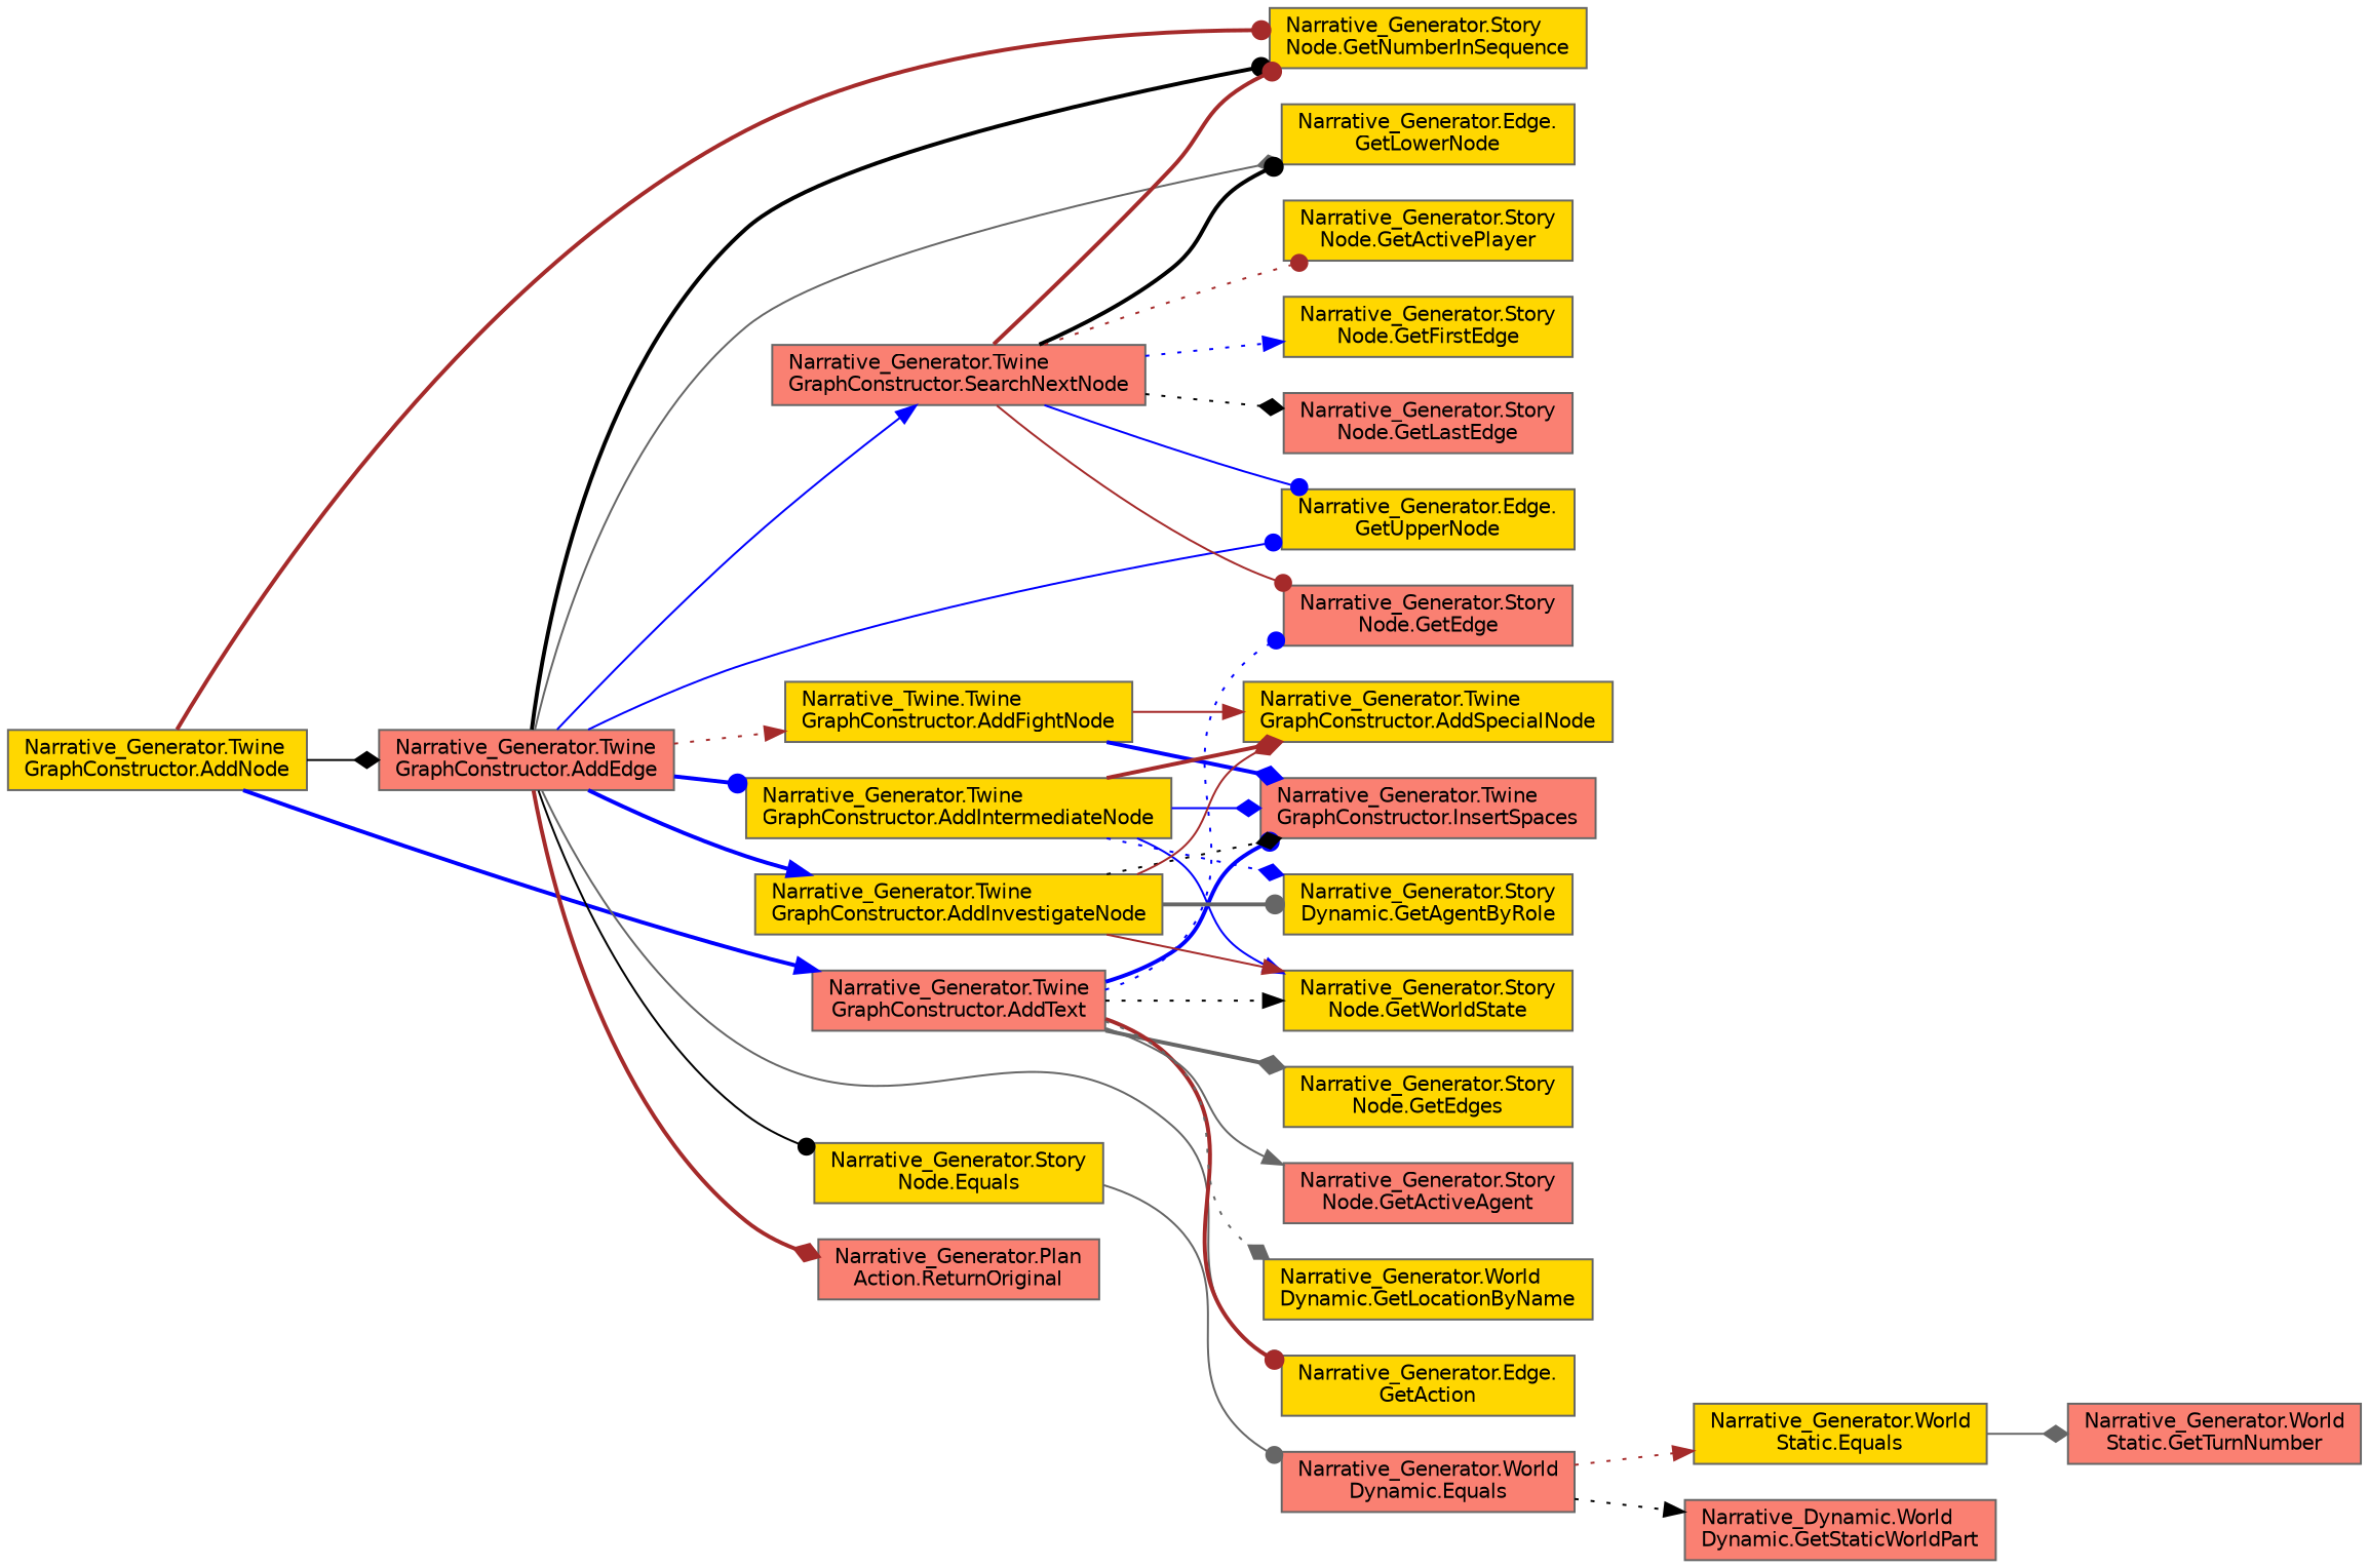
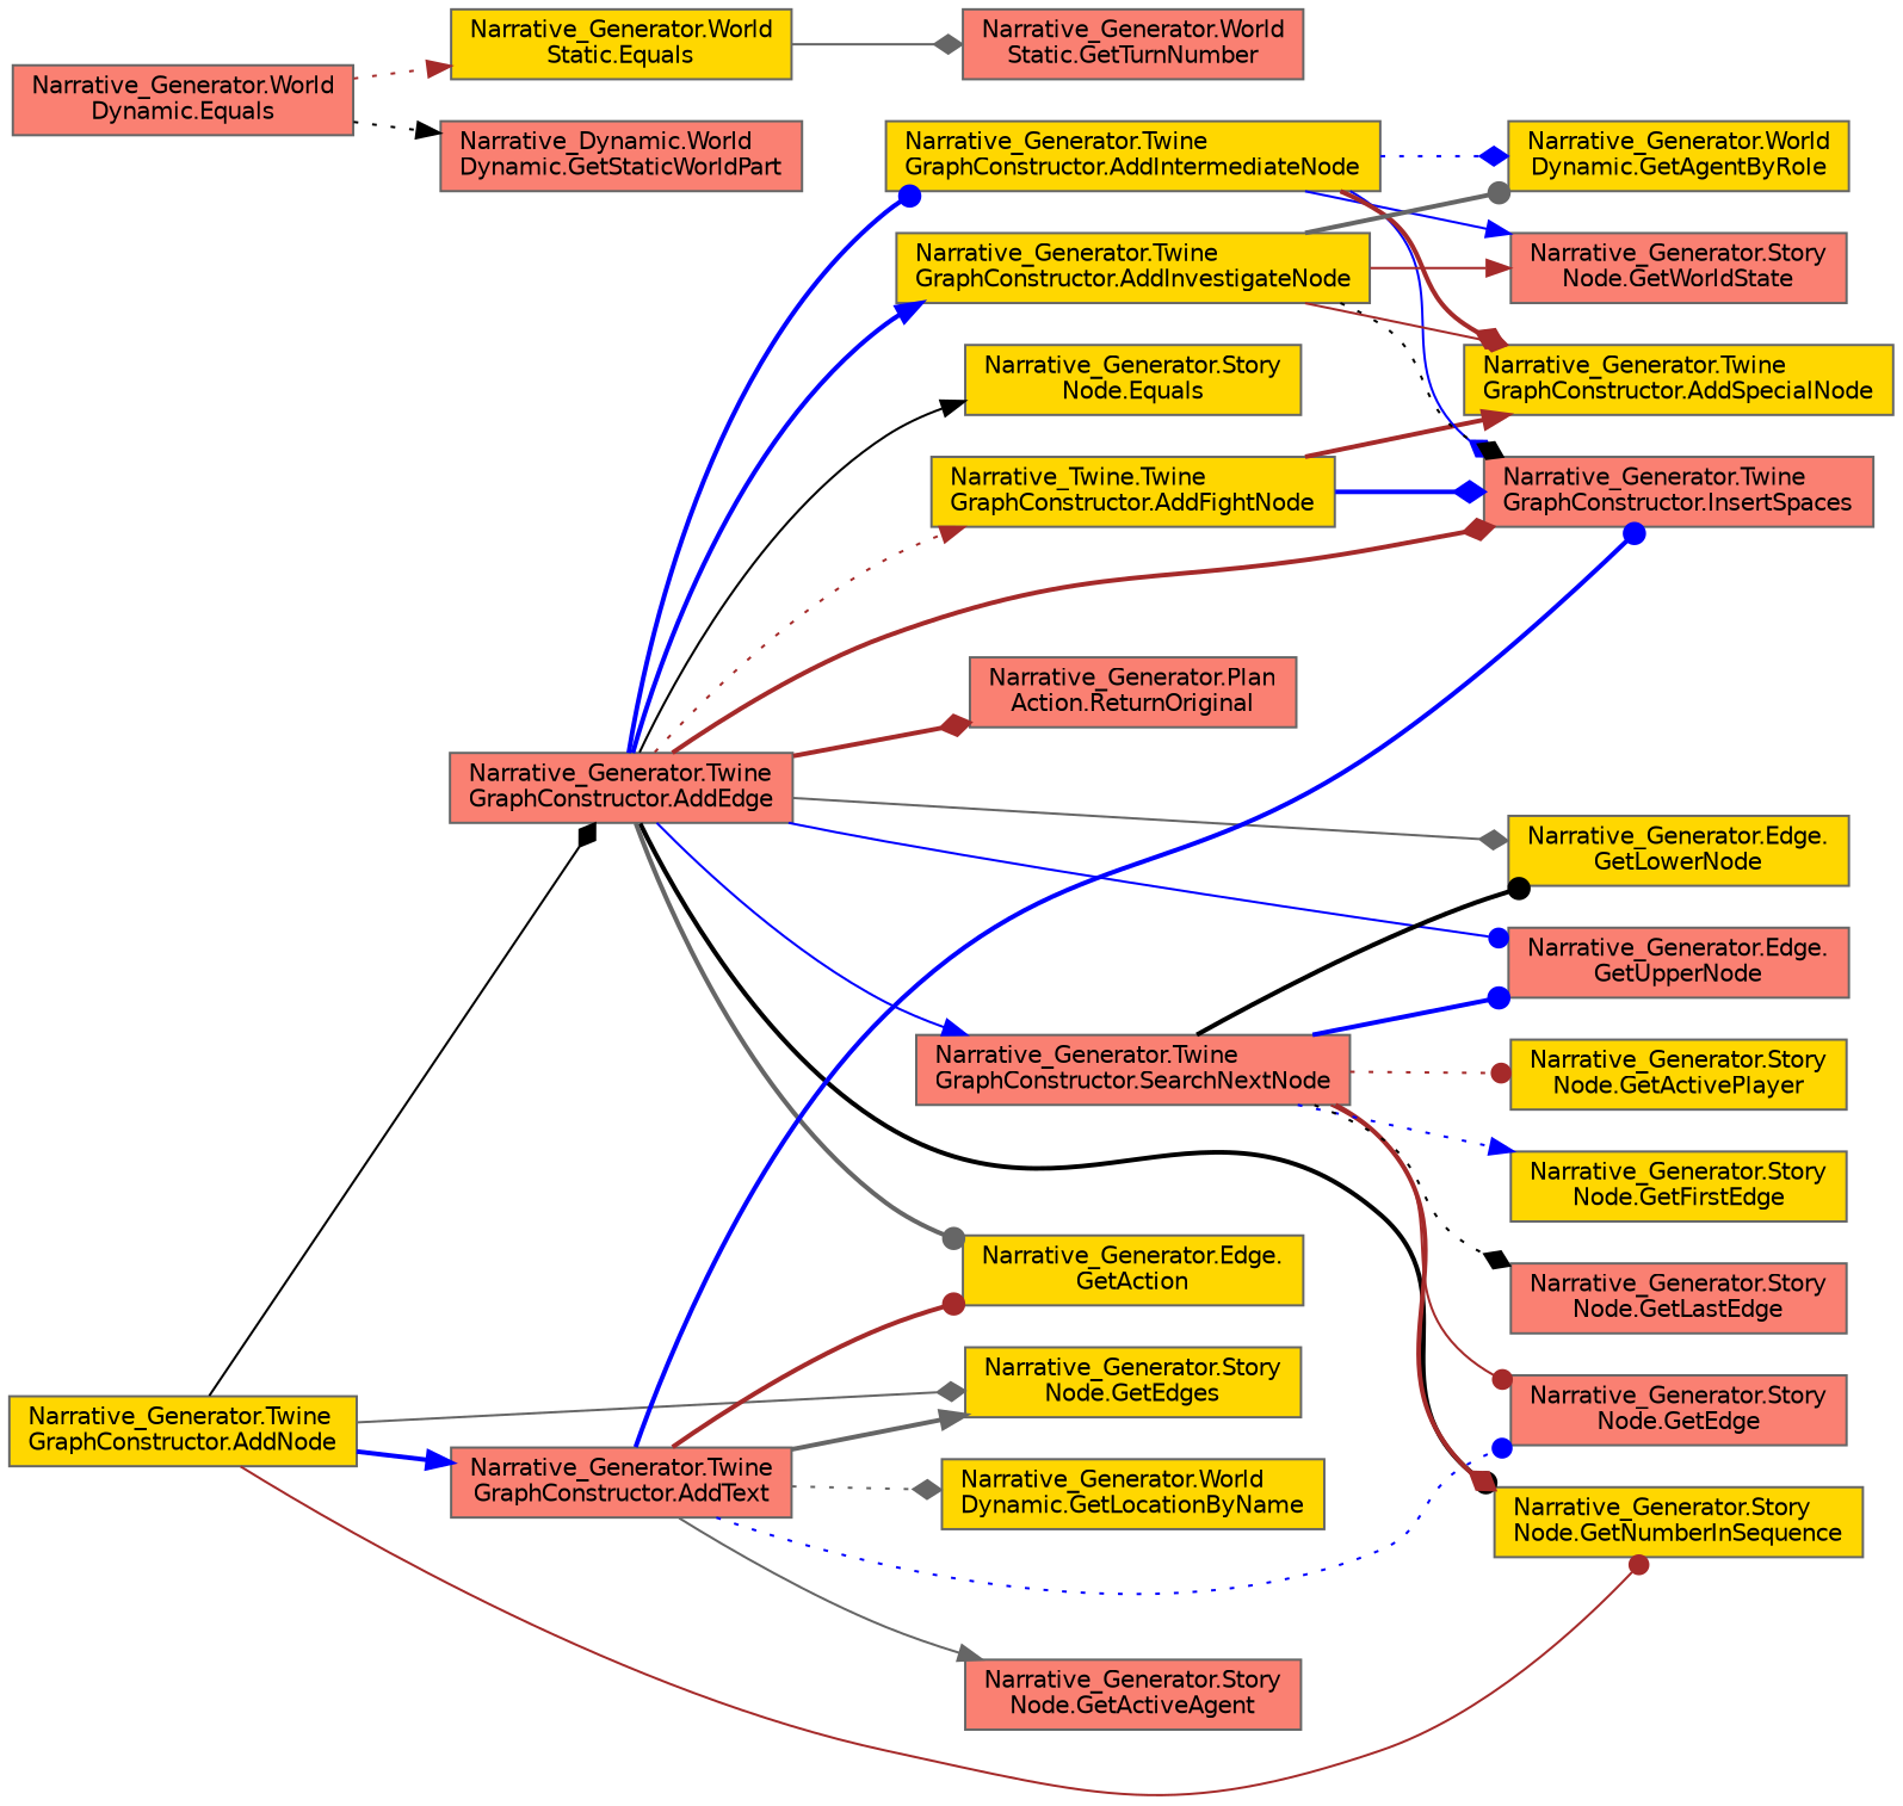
  digraph {
    rankdir=LR
    node [color=grey40 fillcolor=gold fontname=Helvetica fontsize=10 shape=box style=filled]
    edge [arrowhead=dot color=brown fontname=Helvetica fontsize=10 labelfontname=Helvetica labelfontsize=10 style=solid]
    n1 [color=gray40 fontcolor=black height=0.2 label="Narrative_Generator.Twine\lGraphConstructor.AddNode" width=0.4]
    n2 [fillcolor=salmon height=0.2 label="Narrative_Generator.Twine\lGraphConstructor.AddEdge" width=0.4]
    n3 [height=0.2 label="Narrative_Generator.Story\lNode.GetNumberInSequence" width=0.4]
    n4 [fillcolor=salmon height=0.2 label="Narrative_Generator.Twine\lGraphConstructor.AddText" width=0.4]
    n5 [height=0.2 label="Narrative_Generator.Story\lNode.GetEdges" width=0.4]
    n6 [height=0.2 label="Narrative_Twine.Twine\lGraphConstructor.AddFightNode" width=0.4]
    n7 [fillcolor=salmon height=0.2 label="Narrative_Generator.Twine\lGraphConstructor.InsertSpaces" width=0.4]
    n8 [height=0.2 label="Narrative_Generator.Twine\lGraphConstructor.AddIntermediateNode" width=0.4]
    n9 [height=0.2 label="Narrative_Generator.Twine\lGraphConstructor.AddInvestigateNode" width=0.4]
    n10 [height=0.2 label="Narrative_Generator.Story\lNode.Equals" width=0.4]
    n11 [height=0.2 label="Narrative_Generator.Edge.\lGetAction" width=0.4]
    n12 [height=0.2 label="Narrative_Generator.Edge.\lGetLowerNode" width=0.4]
-   n13 [height=0.2 label="Narrative_Generator.Edge.\lGetUpperNode" width=0.4]
+   n13 [fillcolor=salmon height=0.2 label="Narrative_Generator.Edge.\lGetUpperNode" width=0.4]
    n14 [fillcolor=salmon height=0.2 label="Narrative_Generator.Plan\lAction.ReturnOriginal" width=0.4]
    n15 [fillcolor=salmon height=0.2 label="Narrative_Generator.Twine\lGraphConstructor.SearchNextNode" width=0.4]
-   n16 [height=0.2 label="Narrative_Generator.Story\lNode.GetWorldState" width=0.4]
+   n16 [fillcolor=salmon height=0.2 label="Narrative_Generator.Story\lNode.GetWorldState" width=0.4]
    n17 [fillcolor=salmon height=0.2 label="Narrative_Generator.Story\lNode.GetEdge" width=0.4]
    n18 [fillcolor=salmon height=0.2 label="Narrative_Generator.Story\lNode.GetActiveAgent" width=0.4]
    n19 [height=0.2 label="Narrative_Generator.World\lDynamic.GetLocationByName" width=0.4]
    n20 [height=0.2 label="Narrative_Generator.Twine\lGraphConstructor.AddSpecialNode" width=0.4]
-   n21 [height=0.2 label="Narrative_Generator.Story\lDynamic.GetAgentByRole" width=0.4]
+   n21 [height=0.2 label="Narrative_Generator.World\lDynamic.GetAgentByRole" width=0.4]
    n22 [fillcolor=salmon height=0.2 label="Narrative_Generator.World\lDynamic.Equals" width=0.4]
    n23 [height=0.2 label="Narrative_Generator.Story\lNode.GetActivePlayer" width=0.4]
    n24 [height=0.2 label="Narrative_Generator.Story\lNode.GetFirstEdge" width=0.4]
    n25 [fillcolor=salmon height=0.2 label="Narrative_Generator.Story\lNode.GetLastEdge" width=0.4]
    n26 [height=0.2 label="Narrative_Generator.World\lStatic.Equals" width=0.4]
    n27 [fillcolor=salmon height=0.2 label="Narrative_Dynamic.World\lDynamic.GetStaticWorldPart" width=0.4]
    n28 [fillcolor=salmon height=0.2 label="Narrative_Generator.World\lStatic.GetTurnNumber" width=0.4]
    n1 -> n2 [arrowhead=diamond color=black]
-   n1 -> n3 [style=bold]
+   n1 -> n3
    n1 -> n4 [arrowhead=normal color=blue style=bold]
+   n1 -> n5 [arrowhead=diamond color=gray40]
    n2 -> n3 [color=black style=bold]
    n2 -> n6 [arrowhead=normal style=dotted]
+   n2 -> n7 [arrowhead=diamond style=bold]
    n2 -> n8 [color=blue style=bold]
    n2 -> n9 [arrowhead=normal color=blue style=bold]
-   n2 -> n10 [color=black]
-   n2 -> n11 [color=gray40]
+   n2 -> n10 [arrowhead=normal color=black]
+   n2 -> n11 [color=gray40 style=bold]
    n2 -> n12 [arrowhead=diamond color=gray40]
    n2 -> n13 [color=blue]
    n2 -> n14 [arrowhead=diamond style=bold]
    n2 -> n15 [arrowhead=normal color=blue]
-   n4 -> n5 [arrowhead=diamond color=gray40 style=bold]
+   n4 -> n5 [arrowhead=normal color=gray40 style=bold]
    n4 -> n7 [color=blue style=bold]
    n4 -> n11 [style=bold]
-   n4 -> n16 [arrowhead=normal color=black style=dotted]
    n4 -> n17 [color=blue style=dotted]
    n4 -> n18 [arrowhead=normal color=gray40]
    n4 -> n19 [arrowhead=diamond color=gray40 style=dotted]
    n6 -> n7 [arrowhead=diamond color=blue style=bold]
-   n6 -> n20 [arrowhead=normal]
+   n6 -> n20 [arrowhead=normal style=bold]
    n8 -> n7 [arrowhead=diamond color=blue]
    n8 -> n16 [arrowhead=normal color=blue]
    n8 -> n20 [arrowhead=diamond style=bold]
    n8 -> n21 [arrowhead=diamond color=blue style=dotted]
    n9 -> n7 [arrowhead=diamond color=black style=dotted]
    n9 -> n16 [arrowhead=normal]
    n9 -> n20 [arrowhead=diamond]
    n9 -> n21 [color=gray40 style=bold]
-   n10 -> n22 [color=gray40]
-   n15 -> n3 [style=bold]
+   n15 -> n3 [arrowhead=diamond style=bold]
    n15 -> n12 [color=black style=bold]
-   n15 -> n13 [color=blue]
+   n15 -> n13 [color=blue style=bold]
    n15 -> n17
    n15 -> n23 [style=dotted]
    n15 -> n24 [arrowhead=normal color=blue style=dotted]
    n15 -> n25 [arrowhead=diamond color=black style=dotted]
    n22 -> n26 [arrowhead=normal style=dotted]
    n22 -> n27 [arrowhead=normal color=black style=dotted]
    n26 -> n28 [arrowhead=diamond color=gray40]
  }
